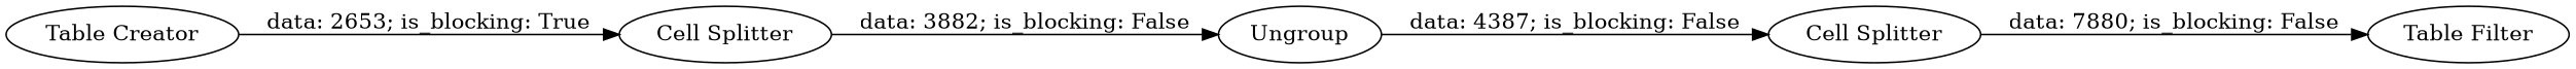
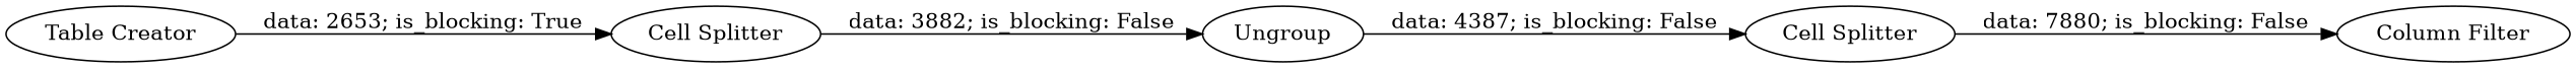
  digraph {
    rankdir=LR
    n1 [label="Cell Splitter"]
    n2 [label=Ungroup]
    n3 [label="Cell Splitter"]
-   n4 [label="Table Filter"]
+   n4 [label="Column Filter"]
    n5 [label="Table Creator"]
    n1 -> n2 [label="data: 3882; is_blocking: False"]
    n2 -> n3 [label="data: 4387; is_blocking: False"]
    n3 -> n4 [label="data: 7880; is_blocking: False"]
    n5 -> n1 [label="data: 2653; is_blocking: True"]
  }
